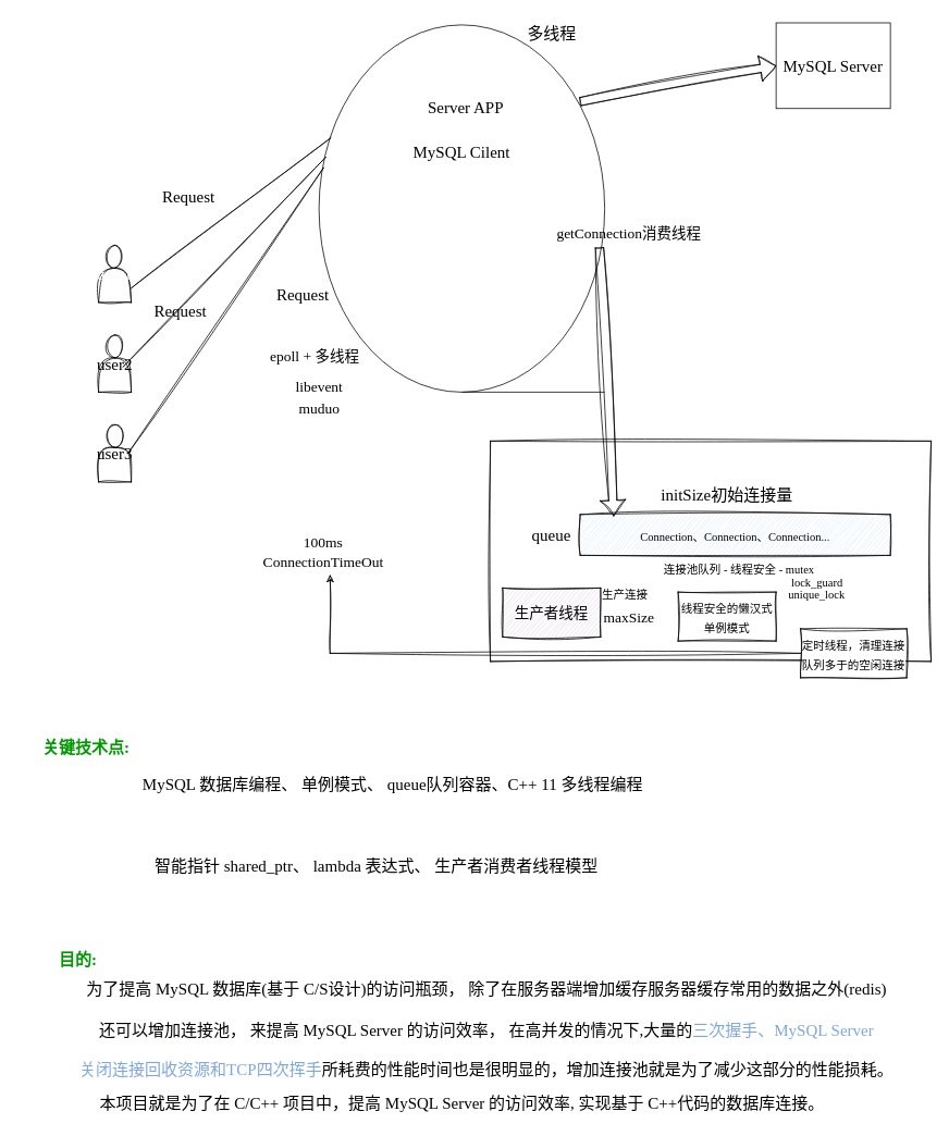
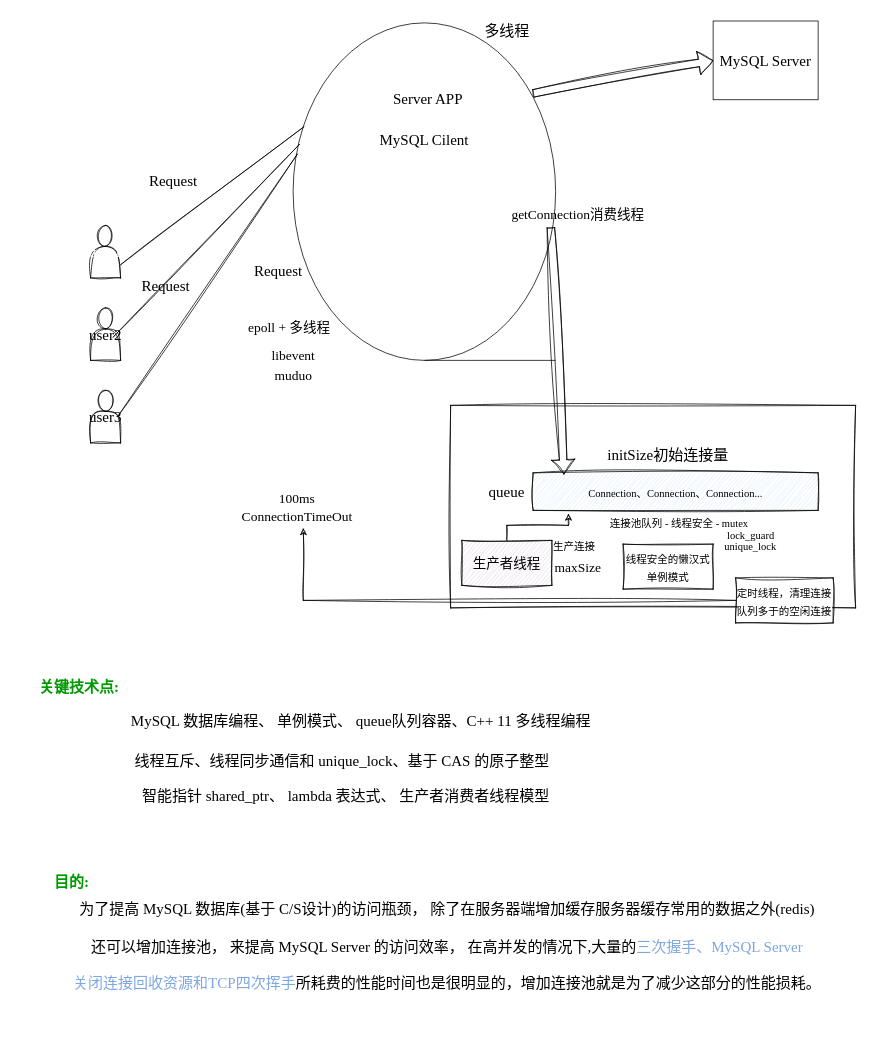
  <mxCell id="0" />
  <mxCell id="1" parent="0" />
  <mxCell id="2" value="" style="rounded=0;whiteSpace=wrap;html=1;sketch=1;hachureGap=4;jiggle=2;curveFitting=1;fontFamily=Architects Daughter;fontSource=https%3A%2F%2Ffonts.googleapis.com%2Fcss%3Ffamily%3DArchitects%2BDaughter;fontSize=20;" parent="1" vertex="1"><mxGeometry x="600" y="540" width="540" height="270" as="geometry" /></mxCell>
  <mxCell id="3" value="&lt;font color=&quot;#ffffff&quot; face=&quot;Times New Roman&quot;&gt;user1&lt;/font&gt;" style="shape=actor;whiteSpace=wrap;html=1;sketch=1;hachureGap=4;jiggle=2;curveFitting=1;fontFamily=Architects Daughter;fontSource=https%3A%2F%2Ffonts.googleapis.com%2Fcss%3Ffamily%3DArchitects%2BDaughter;fontSize=20;" parent="1" vertex="1"><mxGeometry x="120" y="300" width="40" height="70" as="geometry" /></mxCell>
  <mxCell id="4" value="&lt;font face=&quot;Times New Roman&quot;&gt;user2&lt;/font&gt;" style="shape=actor;whiteSpace=wrap;html=1;sketch=1;hachureGap=4;jiggle=2;curveFitting=1;fontFamily=Architects Daughter;fontSource=https%3A%2F%2Ffonts.googleapis.com%2Fcss%3Ffamily%3DArchitects%2BDaughter;fontSize=20;" parent="1" vertex="1"><mxGeometry x="120" y="410" width="40" height="70" as="geometry" /></mxCell>
  <mxCell id="5" value="&lt;font face=&quot;Times New Roman&quot;&gt;user3&lt;/font&gt;" style="shape=actor;whiteSpace=wrap;html=1;sketch=1;hachureGap=4;jiggle=2;curveFitting=1;fontFamily=Architects Daughter;fontSource=https%3A%2F%2Ffonts.googleapis.com%2Fcss%3Ffamily%3DArchitects%2BDaughter;fontSize=20;" parent="1" vertex="1"><mxGeometry x="120" y="520" width="40" height="70" as="geometry" /></mxCell>
  <mxCell id="6" value="" style="shape=tapeData;whiteSpace=wrap;html=1;perimeter=ellipsePerimeter;hachureGap=4;fontFamily=Architects Daughter;fontSource=https%3A%2F%2Ffonts.googleapis.com%2Fcss%3Ffamily%3DArchitects%2BDaughter;fontSize=20;" parent="1" vertex="1"><mxGeometry x="390" y="30" width="350" height="450" as="geometry" /></mxCell>
  <mxCell id="7" value="&lt;font data-font-src=&quot;https://fonts.googleapis.com/css?family=Architects+Daughter&quot; face=&quot;Architects Daughter&quot;&gt;Server APP&lt;/font&gt;" style="text;html=1;strokeColor=none;fillColor=none;align=center;verticalAlign=middle;whiteSpace=wrap;rounded=0;fontSize=20;fontFamily=Architects Daughter;" parent="1" vertex="1"><mxGeometry x="505" y="110" width="130" height="40" as="geometry" /></mxCell>
  <mxCell id="8" value="MySQL Cilent" style="text;html=1;strokeColor=none;fillColor=none;align=center;verticalAlign=middle;whiteSpace=wrap;rounded=0;fontSize=20;fontFamily=Architects Daughter;" parent="1" vertex="1"><mxGeometry x="495" y="170" width="140" height="30" as="geometry" /></mxCell>
  <mxCell id="9" value="" style="endArrow=none;html=1;rounded=0;sketch=1;hachureGap=4;jiggle=2;curveFitting=1;fontFamily=Architects Daughter;fontSource=https%3A%2F%2Ffonts.googleapis.com%2Fcss%3Ffamily%3DArchitects%2BDaughter;fontSize=16;exitX=1;exitY=0.75;exitDx=0;exitDy=0;entryX=0.041;entryY=0.308;entryDx=0;entryDy=0;entryPerimeter=0;" parent="1" source="3" target="6" edge="1"><mxGeometry width="50" height="50" relative="1" as="geometry"><mxPoint x="490" y="370" as="sourcePoint" /><mxPoint x="540" y="320" as="targetPoint" /></mxGeometry></mxCell>
  <mxCell id="10" value="" style="endArrow=none;html=1;rounded=0;sketch=1;hachureGap=4;jiggle=2;curveFitting=1;fontFamily=Architects Daughter;fontSource=https%3A%2F%2Ffonts.googleapis.com%2Fcss%3Ffamily%3DArchitects%2BDaughter;fontSize=16;exitX=1;exitY=0.75;exitDx=0;exitDy=0;entryX=0.024;entryY=0.36;entryDx=0;entryDy=0;entryPerimeter=0;" parent="1" target="6" edge="1"><mxGeometry width="50" height="50" relative="1" as="geometry"><mxPoint x="150" y="449" as="sourcePoint" /><mxPoint x="413" y="240" as="targetPoint" /></mxGeometry></mxCell>
  <mxCell id="11" value="" style="endArrow=none;html=1;rounded=0;sketch=1;hachureGap=4;jiggle=2;curveFitting=1;fontFamily=Architects Daughter;fontSource=https%3A%2F%2Ffonts.googleapis.com%2Fcss%3Ffamily%3DArchitects%2BDaughter;fontSize=16;exitX=0.9;exitY=0.5;exitDx=0;exitDy=0;entryX=0.016;entryY=0.389;entryDx=0;entryDy=0;entryPerimeter=0;exitPerimeter=0;" parent="1" source="5" target="6" edge="1"><mxGeometry width="50" height="50" relative="1" as="geometry"><mxPoint x="190" y="469" as="sourcePoint" /><mxPoint x="453" y="260" as="targetPoint" /></mxGeometry></mxCell>
  <mxCell id="12" value="Request" style="text;html=1;align=center;verticalAlign=middle;resizable=0;points=[];autosize=1;strokeColor=none;fillColor=none;fontSize=20;fontFamily=Architects Daughter;rotation=0;" parent="1" vertex="1"><mxGeometry x="180" y="220" width="100" height="40" as="geometry" /></mxCell>
  <mxCell id="13" value="Request" style="text;html=1;align=center;verticalAlign=middle;resizable=0;points=[];autosize=1;strokeColor=none;fillColor=none;fontSize=20;fontFamily=Architects Daughter;rotation=0;" parent="1" vertex="1"><mxGeometry x="320" y="340" width="100" height="40" as="geometry" /></mxCell>
  <mxCell id="14" value="Request" style="text;html=1;align=center;verticalAlign=middle;resizable=0;points=[];autosize=1;strokeColor=none;fillColor=none;fontSize=20;fontFamily=Architects Daughter;rotation=0;" parent="1" vertex="1"><mxGeometry x="170" y="360" width="100" height="40" as="geometry" /></mxCell>
  <mxCell id="15" value="多线程" style="text;html=1;align=center;verticalAlign=middle;resizable=0;points=[];autosize=1;strokeColor=none;fillColor=none;fontSize=20;fontFamily=Architects Daughter;" parent="1" vertex="1"><mxGeometry x="635" y="20" width="80" height="40" as="geometry" /></mxCell>
  <mxCell id="16" value="" style="shape=flexArrow;endArrow=classic;html=1;rounded=0;sketch=1;hachureGap=4;jiggle=2;curveFitting=1;fontFamily=Architects Daughter;fontSource=https%3A%2F%2Ffonts.googleapis.com%2Fcss%3Ffamily%3DArchitects%2BDaughter;fontSize=16;exitX=0.914;exitY=0.209;exitDx=0;exitDy=0;exitPerimeter=0;" parent="1" source="6" edge="1"><mxGeometry width="50" height="50" relative="1" as="geometry"><mxPoint x="830" y="170" as="sourcePoint" /><mxPoint x="950" y="80" as="targetPoint" /></mxGeometry></mxCell>
  <mxCell id="17" value="MySQL Server" style="rounded=0;whiteSpace=wrap;html=1;hachureGap=4;fontFamily=Architects Daughter;fontSource=https%3A%2F%2Ffonts.googleapis.com%2Fcss%3Ffamily%3DArchitects%2BDaughter;fontSize=20;" parent="1" vertex="1"><mxGeometry x="950" y="27.5" width="140" height="105" as="geometry" /></mxCell>
  <mxCell id="18" value="&lt;font style=&quot;font-size: 14px;&quot;&gt;&lt;font style=&quot;&quot;&gt;Connection、&lt;/font&gt;Connection、Connection...&lt;/font&gt;" style="rounded=0;whiteSpace=wrap;html=1;sketch=1;hachureGap=4;jiggle=2;curveFitting=1;fontFamily=Architects Daughter;fontSource=https%3A%2F%2Ffonts.googleapis.com%2Fcss%3Ffamily%3DArchitects%2BDaughter;fontSize=20;fillColor=#dae8fc;" parent="1" vertex="1"><mxGeometry x="710" y="630" width="380" height="50" as="geometry" /></mxCell>
  <mxCell id="19" value="initSize初始连接量" style="text;html=1;strokeColor=none;fillColor=none;align=center;verticalAlign=middle;whiteSpace=wrap;rounded=0;fontSize=20;fontFamily=Architects Daughter;" parent="1" vertex="1"><mxGeometry x="780" y="590" width="220" height="30" as="geometry" /></mxCell>
  <mxCell id="20" value="queue" style="text;html=1;strokeColor=none;fillColor=none;align=center;verticalAlign=middle;whiteSpace=wrap;rounded=0;fontSize=20;fontFamily=Architects Daughter;" parent="1" vertex="1"><mxGeometry x="645" y="640" width="60" height="30" as="geometry" /></mxCell>
  <mxCell id="21" value="&lt;font style=&quot;font-size: 18px;&quot;&gt;生产者线程&lt;/font&gt;" style="rounded=0;whiteSpace=wrap;html=1;sketch=1;hachureGap=4;jiggle=2;curveFitting=1;fontFamily=Architects Daughter;fontSource=https%3A%2F%2Ffonts.googleapis.com%2Fcss%3Ffamily%3DArchitects%2BDaughter;fontSize=20;fillColor=#e1d5e7;" parent="1" vertex="1"><mxGeometry x="615" y="720" width="120" height="60" as="geometry" /></mxCell>
+ <mxCell id="22" style="edgeStyle=orthogonalEdgeStyle;rounded=0;sketch=1;hachureGap=4;jiggle=2;curveFitting=1;orthogonalLoop=1;jettySize=auto;html=1;entryX=0.124;entryY=1.093;entryDx=0;entryDy=0;entryPerimeter=0;fontFamily=Architects Daughter;fontSource=https%3A%2F%2Ffonts.googleapis.com%2Fcss%3Ffamily%3DArchitects%2BDaughter;fontSize=16;" parent="1" source="21" target="18" edge="1"><mxGeometry relative="1" as="geometry" /></mxCell>
  <mxCell id="23" value="&lt;font style=&quot;font-size: 14px;&quot;&gt;生产连接&lt;/font&gt;" style="text;html=1;strokeColor=none;fillColor=none;align=center;verticalAlign=middle;whiteSpace=wrap;rounded=0;fontSize=20;fontFamily=Architects Daughter;" parent="1" vertex="1"><mxGeometry x="735" y="710" width="60" height="30" as="geometry" /></mxCell>
  <mxCell id="24" value="&lt;font style=&quot;font-size: 18px;&quot;&gt;maxSize&lt;/font&gt;" style="text;html=1;strokeColor=none;fillColor=none;align=center;verticalAlign=middle;whiteSpace=wrap;rounded=0;fontSize=20;fontFamily=Architects Daughter;" parent="1" vertex="1"><mxGeometry x="740" y="740" width="60" height="30" as="geometry" /></mxCell>
  <mxCell id="25" value="&lt;font style=&quot;font-size: 14px;&quot;&gt;线程安全的懒汉式单例模式&lt;/font&gt;" style="rounded=0;whiteSpace=wrap;html=1;sketch=1;hachureGap=4;jiggle=2;curveFitting=1;fontFamily=Architects Daughter;fontSource=https%3A%2F%2Ffonts.googleapis.com%2Fcss%3Ffamily%3DArchitects%2BDaughter;fontSize=20;" parent="1" vertex="1"><mxGeometry x="830" y="725" width="120" height="60" as="geometry" /></mxCell>
  <mxCell id="26" value="&lt;font style=&quot;font-size: 14px;&quot;&gt;连接池队列 - 线程安全 - mutex&lt;/font&gt;" style="text;html=1;strokeColor=none;fillColor=none;align=center;verticalAlign=middle;whiteSpace=wrap;rounded=0;fontSize=20;fontFamily=Architects Daughter;" parent="1" vertex="1"><mxGeometry x="680" y="680" width="450" height="30" as="geometry" /></mxCell>
  <mxCell id="27" value="&lt;font style=&quot;font-size: 14px;&quot;&gt;lock_guard&lt;/font&gt;" style="text;html=1;align=center;verticalAlign=middle;resizable=0;points=[];autosize=1;strokeColor=none;fillColor=none;fontSize=20;fontFamily=Architects Daughter;" parent="1" vertex="1"><mxGeometry x="950" y="690" width="100" height="40" as="geometry" /></mxCell>
  <mxCell id="28" value="&lt;font style=&quot;font-size: 14px;&quot;&gt;unique_lock&lt;/font&gt;" style="text;html=1;strokeColor=none;fillColor=none;align=center;verticalAlign=middle;whiteSpace=wrap;rounded=0;fontSize=20;fontFamily=Architects Daughter;" parent="1" vertex="1"><mxGeometry x="970" y="710" width="60" height="30" as="geometry" /></mxCell>
  <mxCell id="29" value="&lt;font style=&quot;font-size: 14px;&quot;&gt;定时线程，清理连接队列多于的空闲连接&lt;/font&gt;" style="rounded=0;whiteSpace=wrap;html=1;sketch=1;hachureGap=4;jiggle=2;curveFitting=1;fontFamily=Architects Daughter;fontSource=https%3A%2F%2Ffonts.googleapis.com%2Fcss%3Ffamily%3DArchitects%2BDaughter;fontSize=20;" parent="1" vertex="1"><mxGeometry x="980" y="770" width="130" height="60" as="geometry" /></mxCell>
  <mxCell id="30" value="&lt;font style=&quot;font-size: 18px;&quot;&gt;100ms&lt;br&gt;ConnectionTimeOut&lt;/font&gt;" style="text;html=1;align=center;verticalAlign=middle;resizable=0;points=[];autosize=1;strokeColor=none;fillColor=none;fontSize=20;fontFamily=Architects Daughter;" parent="1" vertex="1"><mxGeometry x="305" y="645" width="180" height="60" as="geometry" /></mxCell>
  <mxCell id="31" value="&lt;font style=&quot;font-size: 18px;&quot;&gt;getConnection消费线程&lt;/font&gt;" style="text;html=1;strokeColor=none;fillColor=none;align=center;verticalAlign=middle;whiteSpace=wrap;rounded=0;fontSize=20;fontFamily=Architects Daughter;" parent="1" vertex="1"><mxGeometry x="665" y="270" width="210" height="30" as="geometry" /></mxCell>
  <mxCell id="32" value="" style="shape=flexArrow;endArrow=classic;html=1;rounded=0;sketch=1;hachureGap=4;jiggle=2;curveFitting=1;fontFamily=Architects Daughter;fontSource=https%3A%2F%2Ffonts.googleapis.com%2Fcss%3Ffamily%3DArchitects%2BDaughter;fontSize=16;exitX=0.327;exitY=1.089;exitDx=0;exitDy=0;exitPerimeter=0;entryX=0.108;entryY=0.04;entryDx=0;entryDy=0;entryPerimeter=0;" parent="1" source="31" target="18" edge="1"><mxGeometry width="50" height="50" relative="1" as="geometry"><mxPoint x="780" y="380" as="sourcePoint" /><mxPoint x="810" y="350" as="targetPoint" /></mxGeometry></mxCell>
  <mxCell id="33" value="&lt;font style=&quot;font-size: 18px;&quot;&gt;epoll + 多线程&lt;/font&gt;" style="text;html=1;strokeColor=none;fillColor=none;align=center;verticalAlign=middle;whiteSpace=wrap;rounded=0;fontSize=20;fontFamily=Architects Daughter;" parent="1" vertex="1"><mxGeometry x="320" y="420" width="130" height="30" as="geometry" /></mxCell>
  <mxCell id="34" value="&lt;font style=&quot;font-size: 18px;&quot;&gt;libevent&lt;/font&gt;" style="text;html=1;align=center;verticalAlign=middle;resizable=0;points=[];autosize=1;strokeColor=none;fillColor=none;fontSize=20;fontFamily=Architects Daughter;" parent="1" vertex="1"><mxGeometry x="350" y="453" width="80" height="40" as="geometry" /></mxCell>
  <mxCell id="35" value="&lt;font style=&quot;font-size: 18px;&quot;&gt;muduo&lt;/font&gt;" style="text;html=1;align=center;verticalAlign=middle;resizable=0;points=[];autosize=1;strokeColor=none;fillColor=none;fontSize=20;fontFamily=Architects Daughter;" parent="1" vertex="1"><mxGeometry x="350" y="480" width="80" height="40" as="geometry" /></mxCell>
  <mxCell id="36" style="edgeStyle=orthogonalEdgeStyle;rounded=0;sketch=1;hachureGap=4;jiggle=2;curveFitting=1;orthogonalLoop=1;jettySize=auto;html=1;entryX=0.548;entryY=0.983;entryDx=0;entryDy=0;entryPerimeter=0;fontFamily=Architects Daughter;fontSource=https%3A%2F%2Ffonts.googleapis.com%2Fcss%3Ffamily%3DArchitects%2BDaughter;fontSize=16;" parent="1" source="29" target="30" edge="1"><mxGeometry relative="1" as="geometry" /></mxCell>
  <mxCell id="37" value="&lt;b&gt;&lt;font color=&quot;#009900&quot;&gt;关键技术点:&lt;/font&gt;&lt;/b&gt;" style="text;html=1;strokeColor=none;fillColor=none;align=center;verticalAlign=middle;whiteSpace=wrap;rounded=0;fontSize=20;fontFamily=Architects Daughter;" vertex="1" parent="1"><mxGeometry x="30" y="890" width="150" height="50" as="geometry" /></mxCell>
  <mxCell id="38" value="MySQL 数据库编程、 单例模式、 queue队列容器、C++ 11 多线程编程" style="text;html=1;align=center;verticalAlign=middle;resizable=0;points=[];autosize=1;strokeColor=none;fillColor=none;fontSize=20;fontFamily=Architects Daughter;" vertex="1" parent="1"><mxGeometry x="160" y="940" width="640" height="40" as="geometry" /></mxCell>
+ <mxCell id="39" value="线程互斥、线程同步通信和 unique_lock、基于 CAS 的原子整型" style="text;html=1;align=center;verticalAlign=middle;resizable=0;points=[];autosize=1;strokeColor=none;fillColor=none;fontSize=20;fontFamily=Architects Daughter;" vertex="1" parent="1"><mxGeometry x="160" y="993" width="590" height="40" as="geometry" /></mxCell>
  <mxCell id="40" value="智能指针 shared_ptr、 lambda 表达式、 生产者消费者线程模型" style="text;html=1;align=center;verticalAlign=middle;resizable=0;points=[];autosize=1;strokeColor=none;fillColor=none;fontSize=20;fontFamily=Architects Daughter;" vertex="1" parent="1"><mxGeometry x="160" y="1040" width="600" height="40" as="geometry" /></mxCell>
  <mxCell id="41" value="&lt;b&gt;&lt;font color=&quot;#009900&quot;&gt;目的:&lt;/font&gt;&lt;/b&gt;" style="text;html=1;strokeColor=none;fillColor=none;align=center;verticalAlign=middle;whiteSpace=wrap;rounded=0;fontSize=20;fontFamily=Architects Daughter;" vertex="1" parent="1"><mxGeometry x="20" y="1150" width="150" height="50" as="geometry" /></mxCell>
  <mxCell id="42" value="为了提高 MySQL 数据库(基于 C/S设计)的访问瓶颈， 除了在服务器端增加缓存服务器缓存常用的数据之外(redis)" style="text;html=1;align=center;verticalAlign=middle;resizable=0;points=[];autosize=1;strokeColor=none;fillColor=none;fontSize=20;fontFamily=Architects Daughter;" vertex="1" parent="1"><mxGeometry x="80" y="1190" width="1030" height="40" as="geometry" /></mxCell>
  <mxCell id="43" value="还可以增加连接池， 来提高 MySQL Server 的访问效率， 在高并发的情况下,大量的&lt;font color=&quot;#7ea6e0&quot;&gt;三次握手、MySQL Server &lt;br&gt;&lt;br&gt;关闭连接回收资源和TCP四次挥手&lt;/font&gt;所耗费的性能时间也是很明显的，增加连接池就是为了减少这部分的性能损耗。" style="text;html=1;align=center;verticalAlign=middle;resizable=0;points=[];autosize=1;strokeColor=none;fillColor=none;fontSize=20;fontFamily=Architects Daughter;" vertex="1" parent="1"><mxGeometry x="80" y="1240" width="1030" height="90" as="geometry" /></mxCell>
- <mxCell id="44" value="本项目就是为了在 C/C++ 项目中，提高 MySQL Server 的访问效率, 实现基于 C++代码的数据库连接。" style="text;html=1;align=center;verticalAlign=middle;resizable=0;points=[];autosize=1;strokeColor=none;fillColor=none;fontSize=20;fontFamily=Architects Daughter;" vertex="1" parent="1"><mxGeometry x="90" y="1330" width="950" height="40" as="geometry" /></mxCell>
